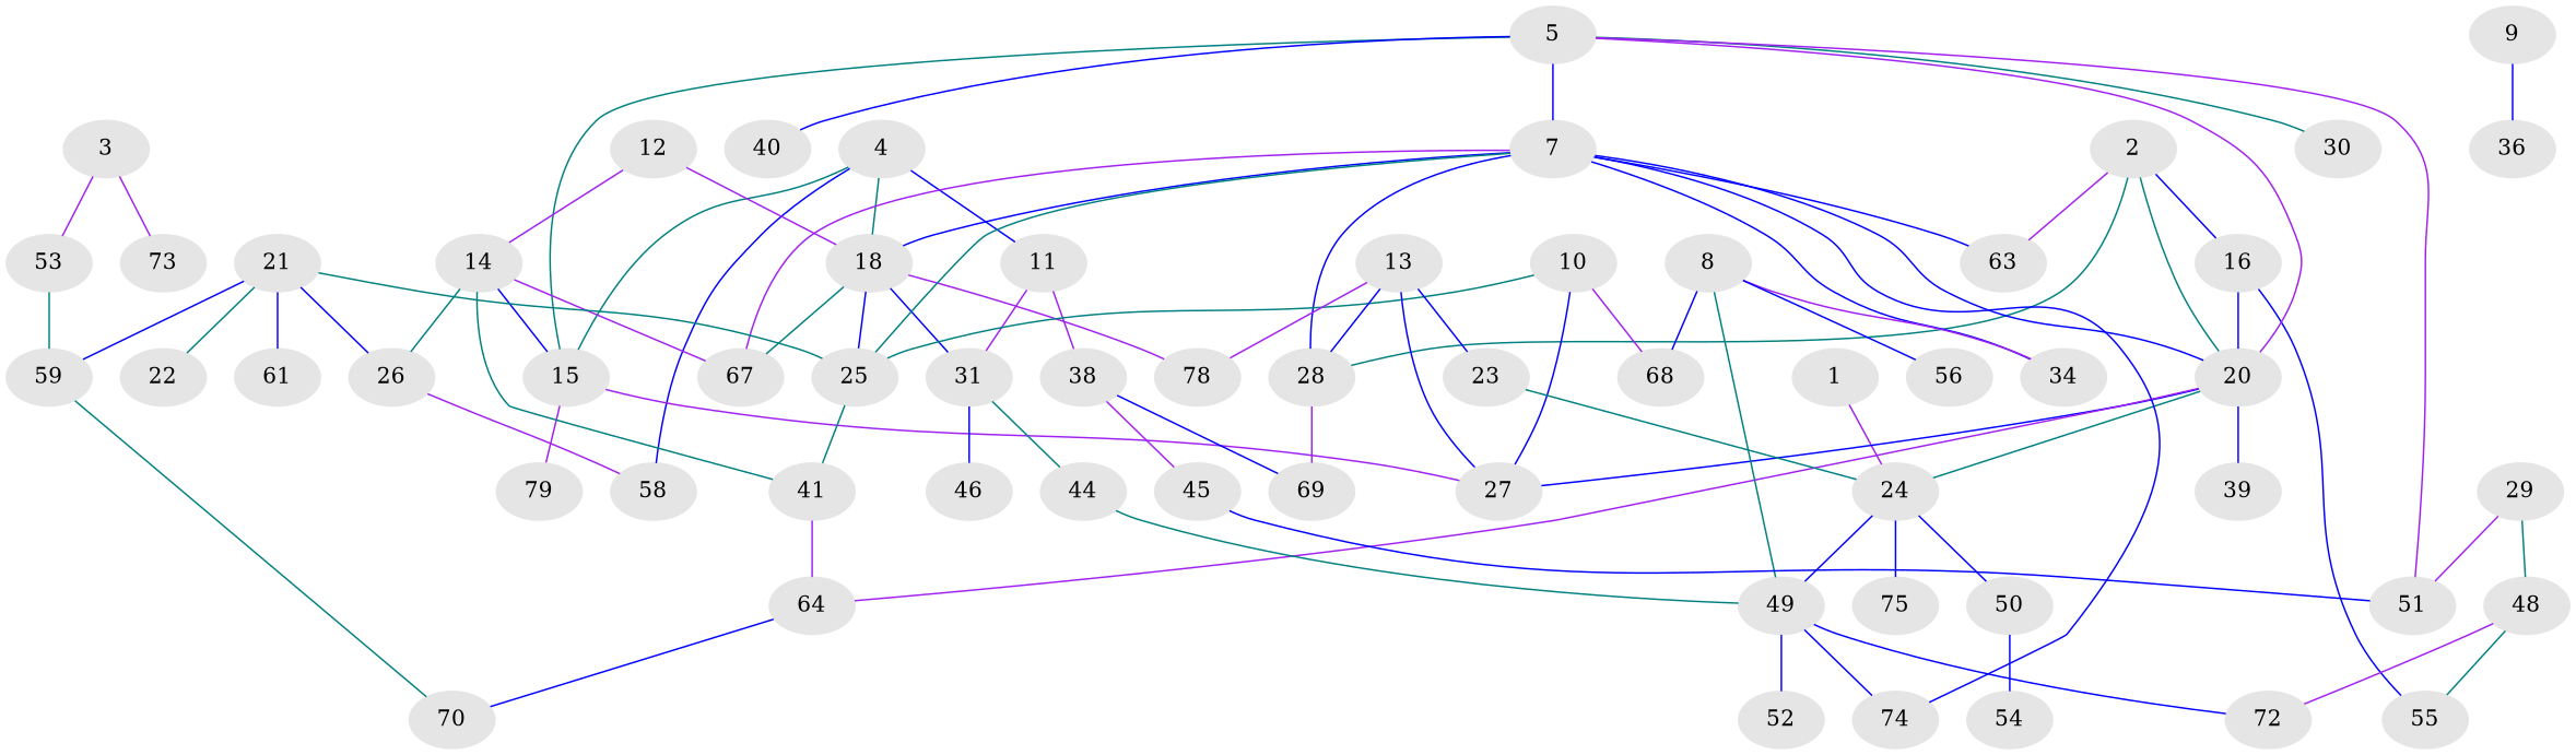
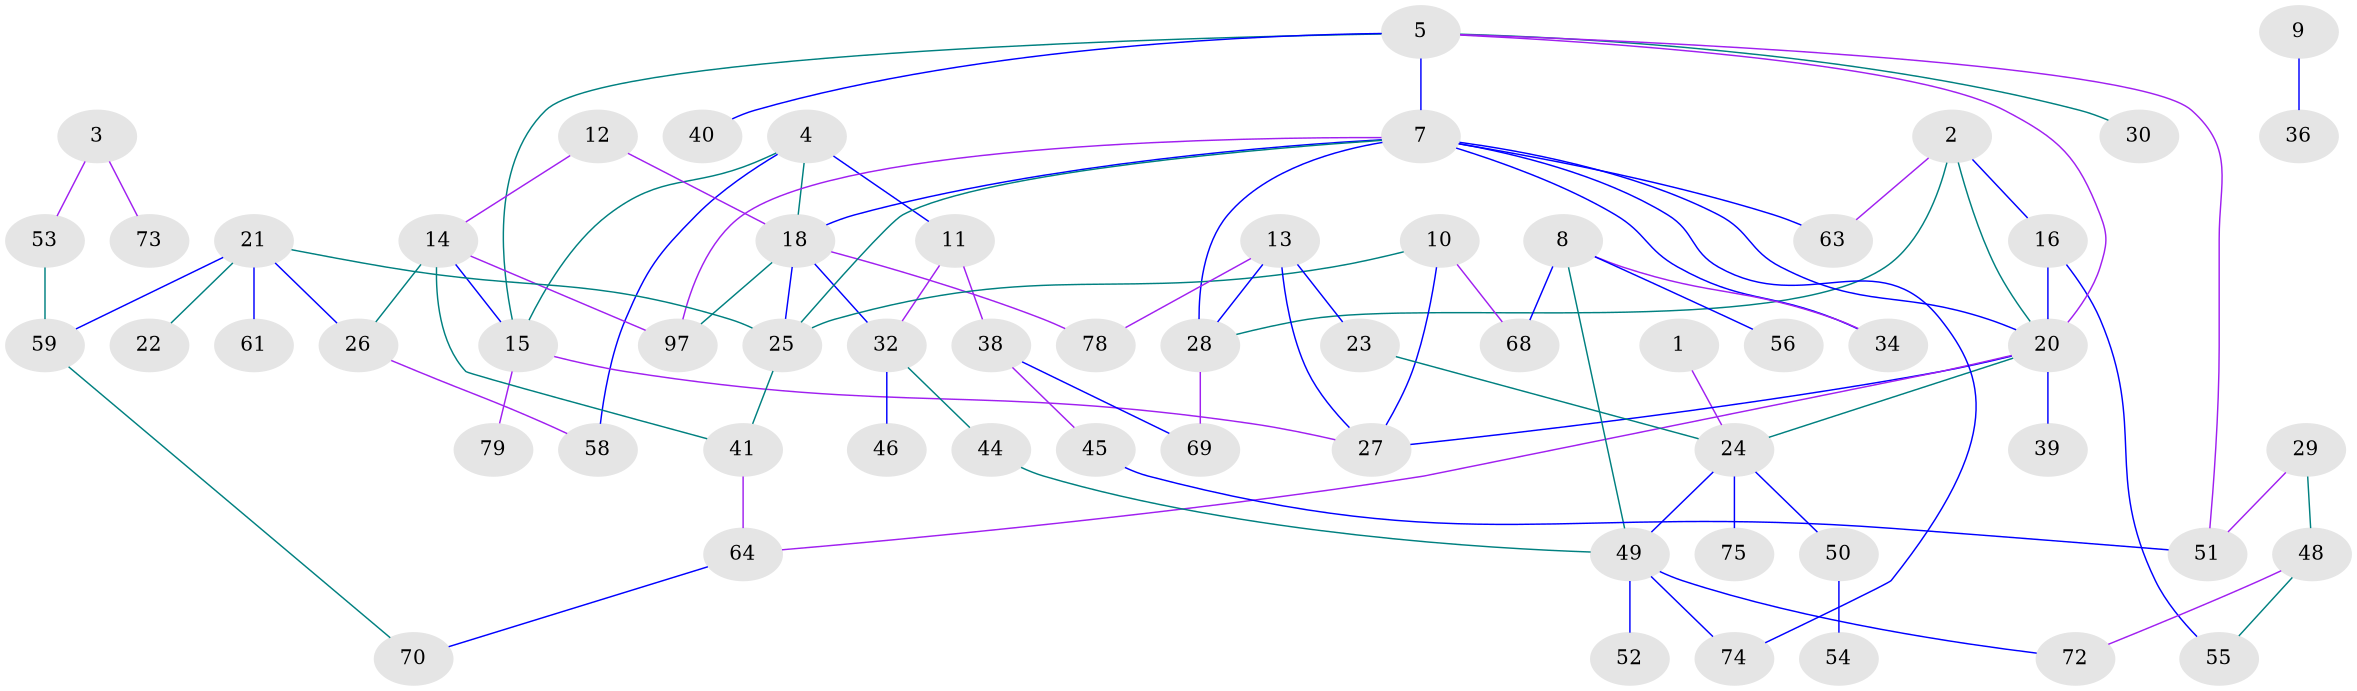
  graph {
    node [color=gray90 style=filled]
    edge [color=blue weight=1.0]
    1
    24
    2
    16
    20
    28
    63
    55
    27
    39
    64
    69
    3
    53
    73
    59
    4
    11
    15
    18
    58
-   31
+   31 [label=32]
    38
    79
    25
-   67
+   67 [label=97]
    78
    5
    7
    30
    40
    51
    34
    74
    41
    8
    56
    49
    68
    72
    52
    9
    36
    10
    44
    46
    45
    12
    14
    26
    13
    23
    50
    75
    70
    21
    22
    61
    54
    29
    48
    1 -- 24 [color=purple]
    24 -- 49
    24 -- 50
    24 -- 75
    2 -- 16
    2 -- 20 [color=teal]
    2 -- 28 [color=teal]
    2 -- 63 [color=purple]
    16 -- 20 [weight=2.0]
    16 -- 55
    20 -- 24 [color=teal]
    20 -- 27
    20 -- 39
    20 -- 64 [color=purple]
    28 -- 69 [color=purple]
    64 -- 70
    3 -- 53 [color=purple]
    3 -- 73 [color=purple]
    53 -- 59 [color=teal]
    59 -- 70 [color=teal]
    4 -- 11
    4 -- 15 [color=teal]
    4 -- 18 [color=teal]
    4 -- 58
    11 -- 31 [color=purple]
    11 -- 38 [color=purple]
    15 -- 27 [color=purple]
    15 -- 79 [color=purple]
    18 -- 31
    18 -- 25
    18 -- 67 [color=teal]
    18 -- 78 [color=purple]
    31 -- 44 [color=teal]
    31 -- 46
    38 -- 69
    38 -- 45 [color=purple]
    25 -- 41 [color=teal]
    5 -- 20 [color=purple]
    5 -- 15 [color=teal weight=2.0]
    5 -- 7
    5 -- 30 [color=teal]
    5 -- 40
    5 -- 51 [color=purple]
    7 -- 20
    7 -- 28
    7 -- 63
    7 -- 18
    7 -- 25 [color=teal]
    7 -- 67 [color=purple]
    7 -- 34
    7 -- 74
    41 -- 64 [color=purple]
    8 -- 34 [color=purple]
    8 -- 56
    8 -- 49 [color=teal]
    8 -- 68
    49 -- 74
    49 -- 72
    49 -- 52
    9 -- 36
    10 -- 27
    10 -- 25 [color=teal]
    10 -- 68 [color=purple]
    44 -- 49 [color=teal]
    45 -- 51
    12 -- 18 [color=purple]
    12 -- 14 [color=purple]
    14 -- 15 [weight=2.0]
    14 -- 67 [color=purple]
    14 -- 41 [color=teal]
    14 -- 26 [color=teal]
    26 -- 58 [color=purple]
    13 -- 28
    13 -- 27
    13 -- 78 [color=purple]
    13 -- 23
    23 -- 24 [color=teal]
    50 -- 54
    21 -- 59
    21 -- 25 [color=teal]
    21 -- 26
    21 -- 22 [color=teal]
    21 -- 61
    29 -- 51 [color=purple]
    29 -- 48 [color=teal]
    48 -- 55 [color=teal]
    48 -- 72 [color=purple]
  }
